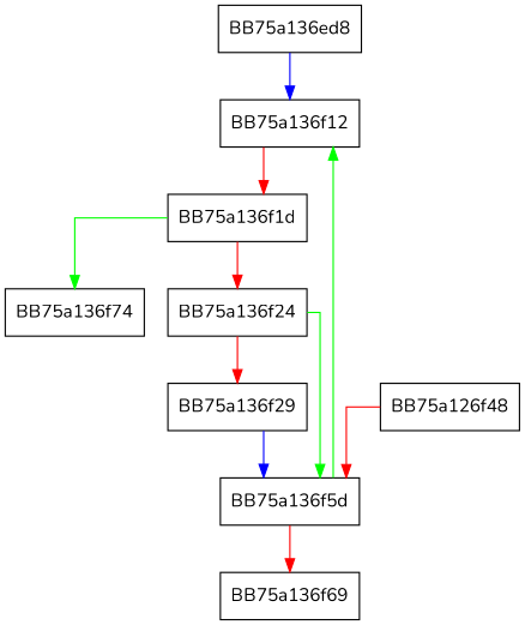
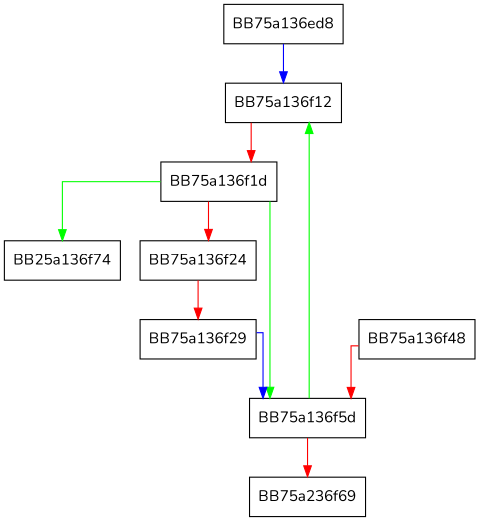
  digraph {
    fontname=Nunito
    splines=ortho
    node [fontname=Nunito shape=box]
    edge [color=red fontname=Nunito]
    BB75a136ed8
    BB75a136f12
    BB75a136f1d
-   BB75a136f74
+   BB75a136f74 [label=BB25a136f74]
    BB75a136f24
-   BB75a136f48 [label=BB75a126f48]
+   BB75a136f48
    BB75a136f5d
    BB75a136f29
-   BB75a136f69
+   BB75a136f69 [label=BB75a236f69]
    BB75a136ed8 -> BB75a136f12 [color=blue]
    BB75a136f12 -> BB75a136f1d
    BB75a136f1d -> BB75a136f74 [color=green]
    BB75a136f1d -> BB75a136f24
-   BB75a136f24 -> BB75a136f5d [color=green]
+   BB75a136f1d -> BB75a136f5d [color=green]
    BB75a136f24 -> BB75a136f29
    BB75a136f48 -> BB75a136f5d
    BB75a136f5d -> BB75a136f12 [color=green]
    BB75a136f5d -> BB75a136f69
    BB75a136f29 -> BB75a136f5d [color=blue]
  }
